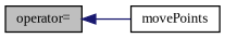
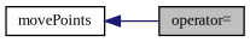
  digraph {
    rankdir=LR
    fontname="Liberation Serif"
    node [color=black fontname="Liberation Serif" fontsize=10 shape=record]
    n1 [fillcolor=grey75 fontcolor=black height=0.2 label="operator=" style=filled width=0.4]
    n2 [height=0.2 label=movePoints width=0.4]
-   n1 -> n2 [color=midnightblue dir=back fontname="Liberation Serif" fontsize=10 labelfontname=Helvetica labelfontsize=10 style=solid]
+   n2 -> n1 [color=midnightblue dir=back fontname="Liberation Serif" fontsize=10 labelfontname=Helvetica labelfontsize=10 style=solid]
  }
